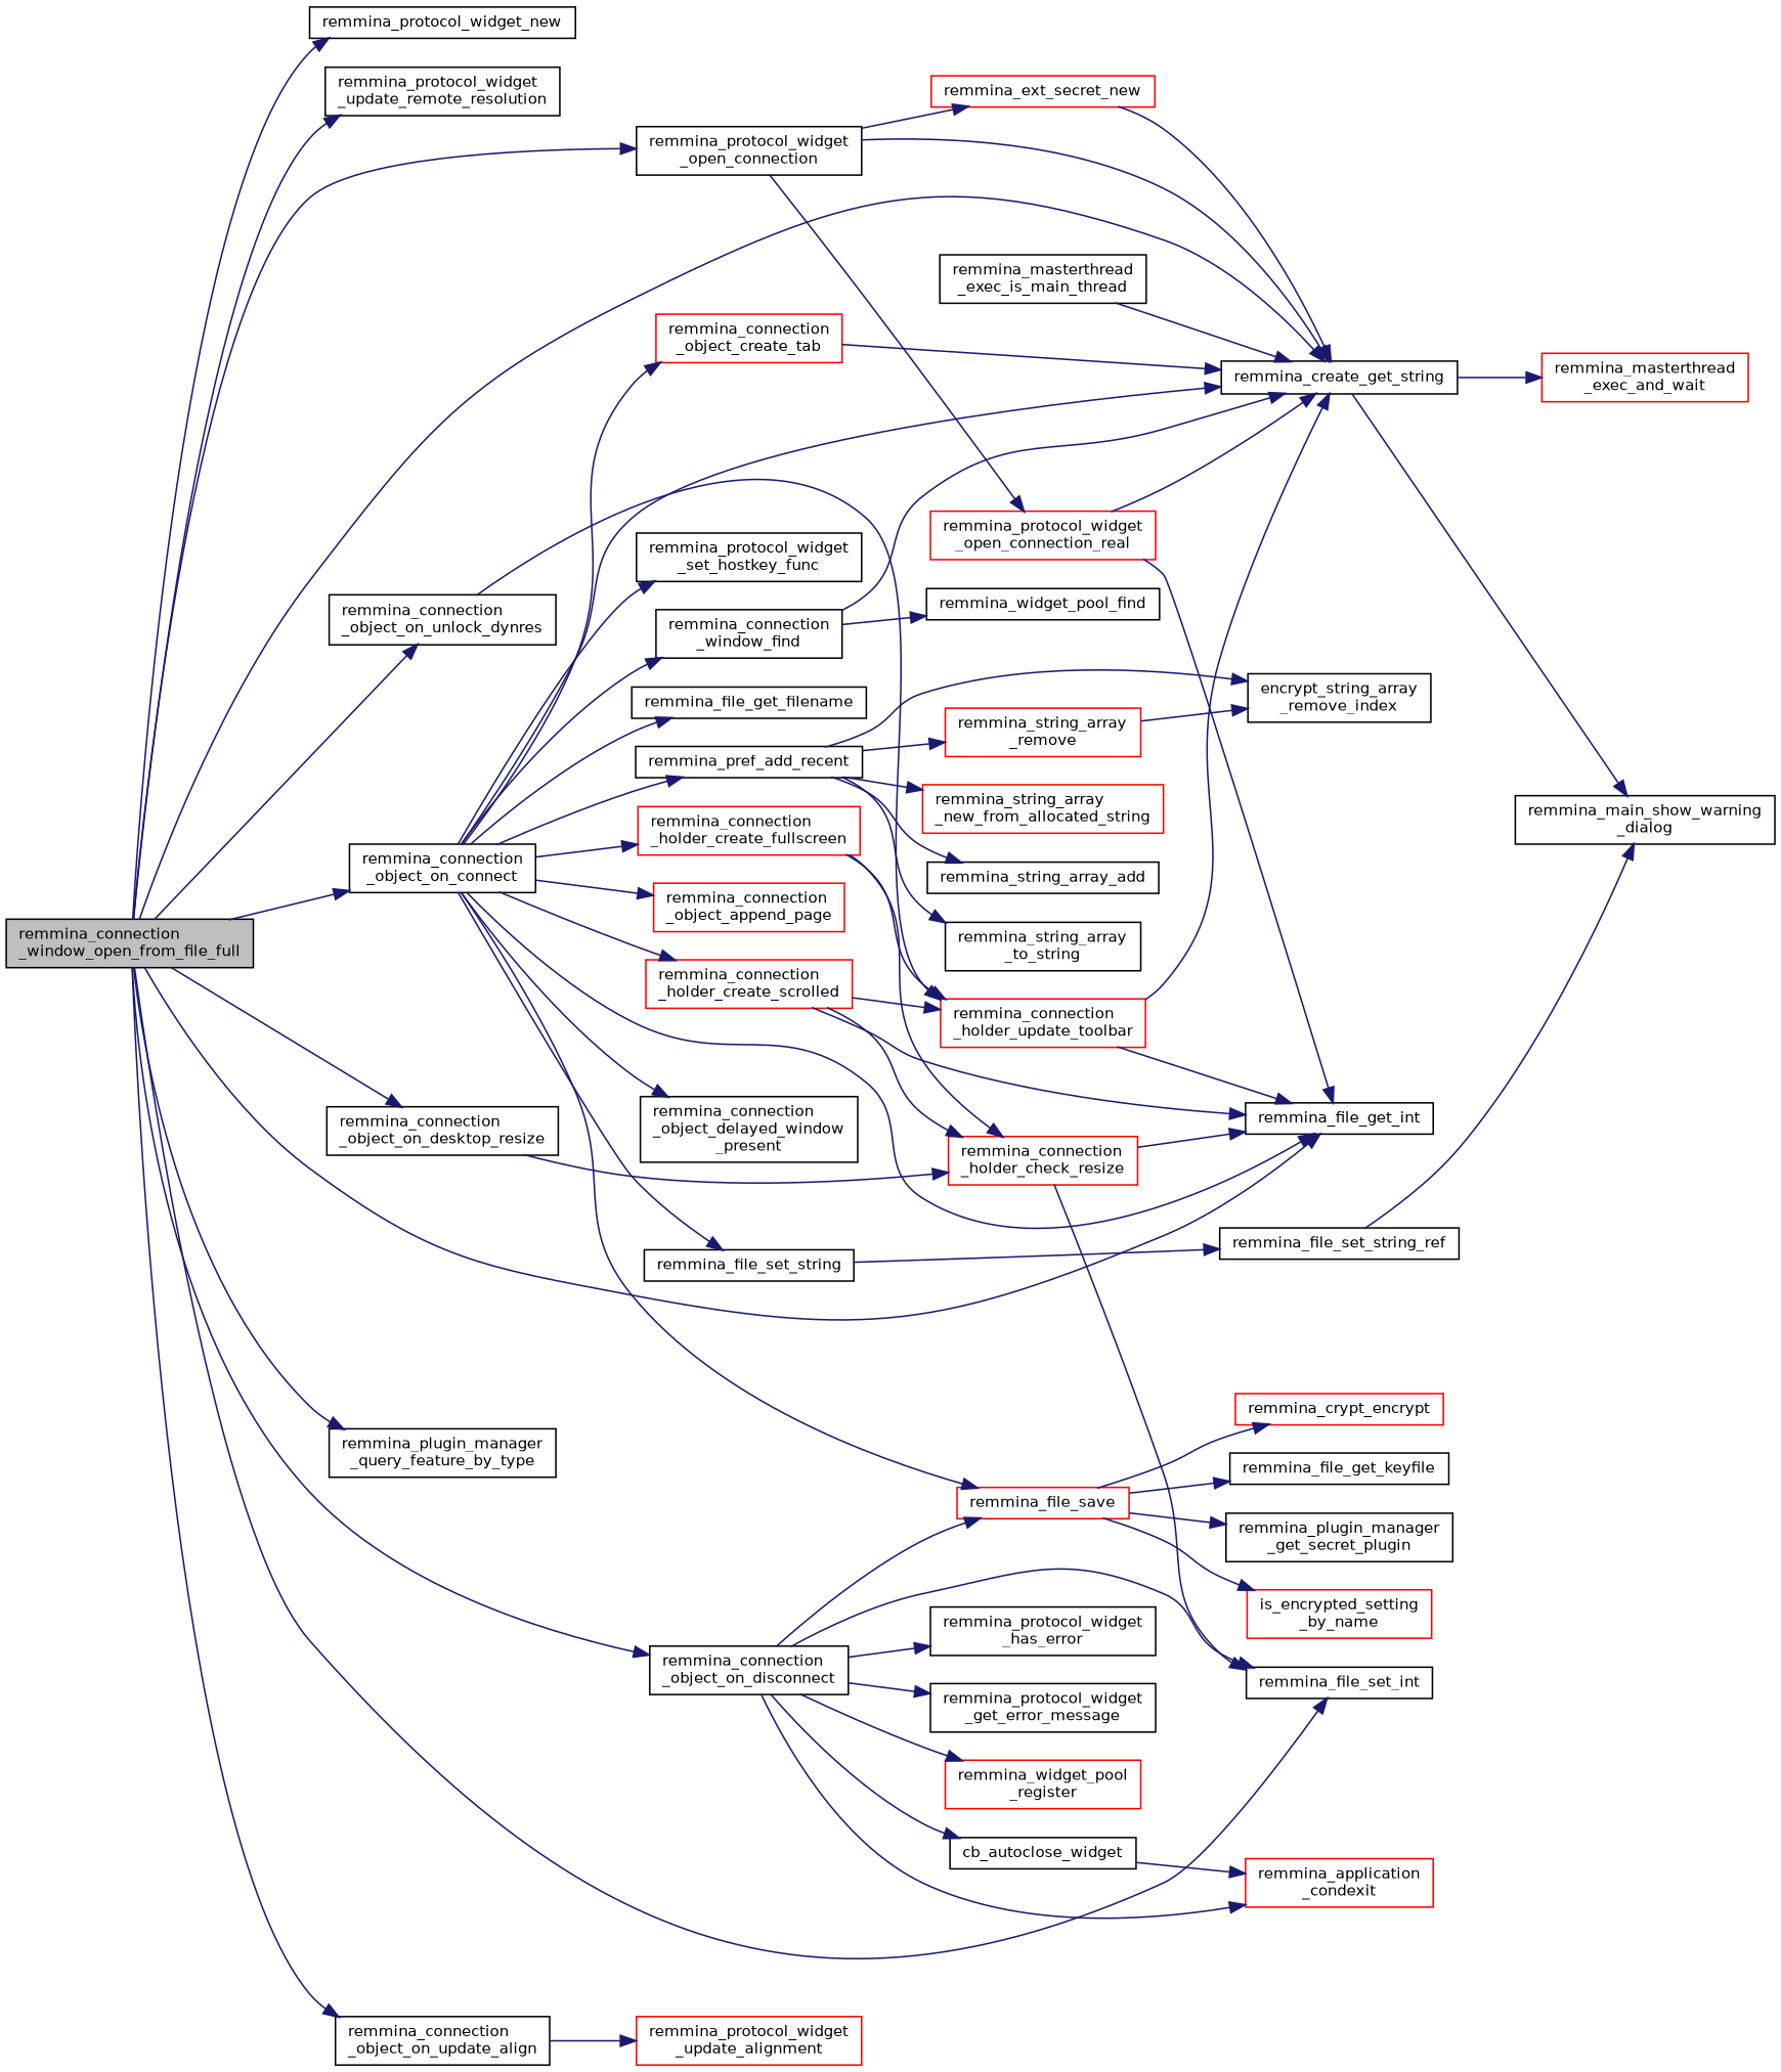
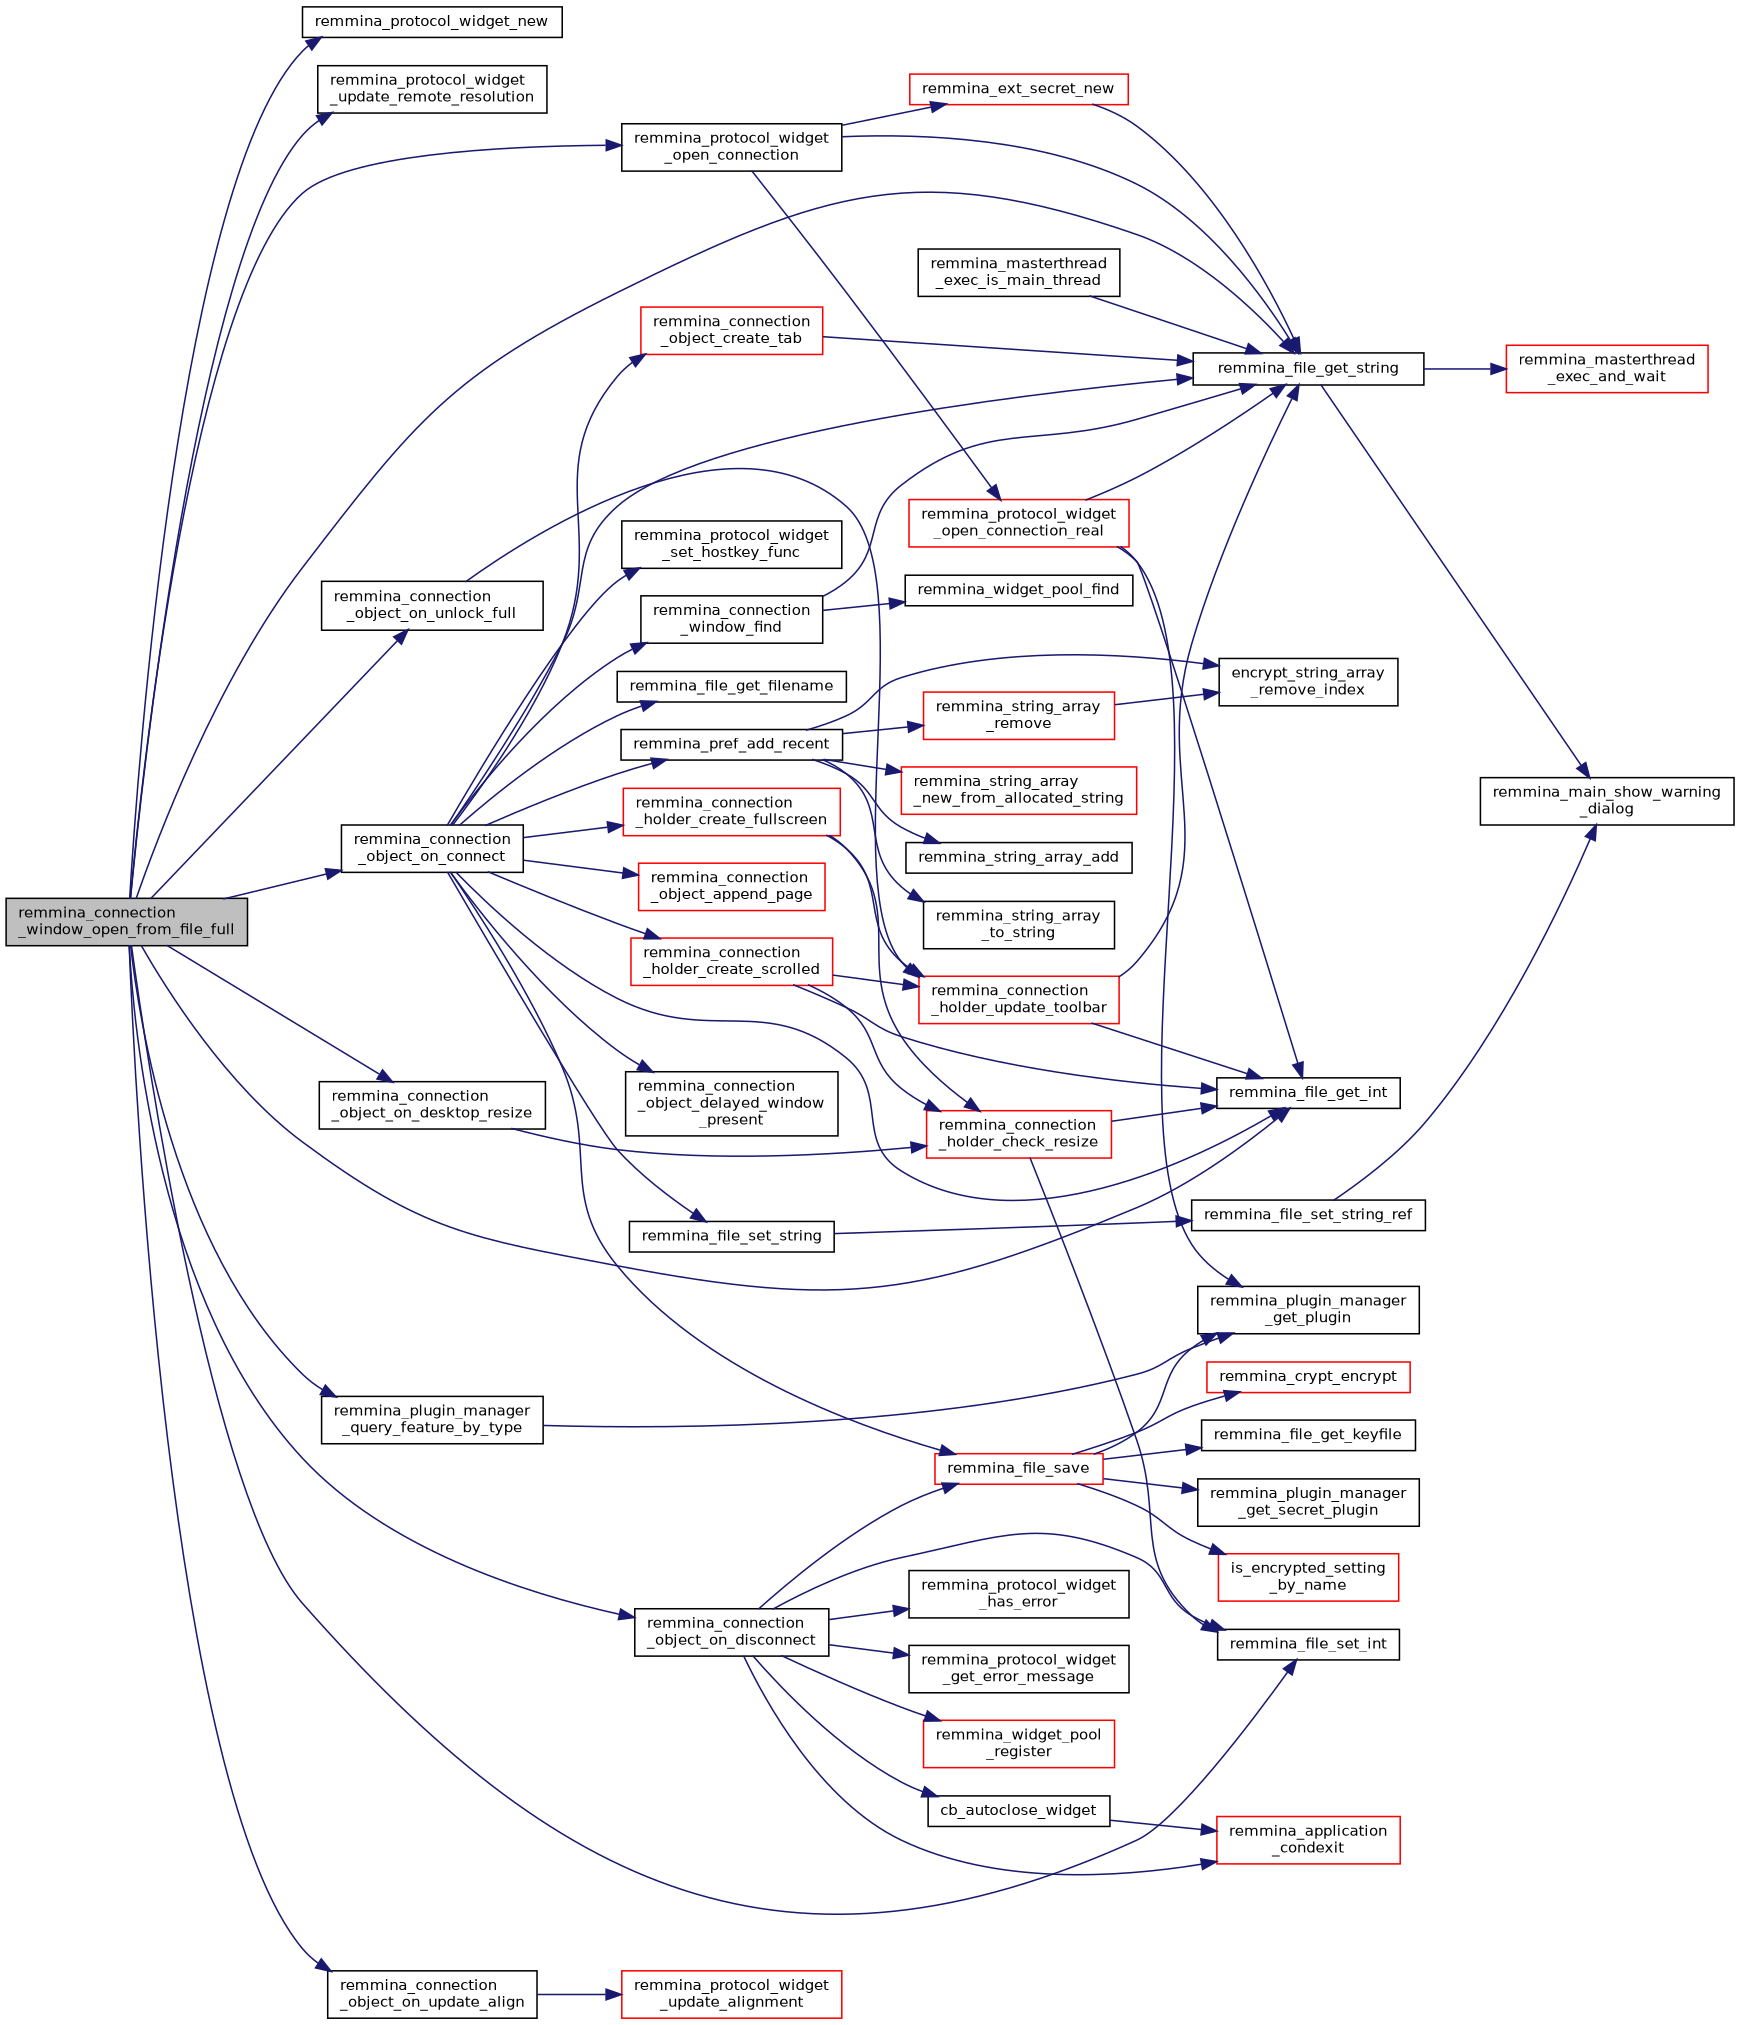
  digraph {
    rankdir=LR
    node [color=black fillcolor=white fontname=Helvetica fontsize=10 shape=record style=filled]
    edge [color=midnightblue fontname=Helvetica fontsize=10 labelfontname=Helvetica labelfontsize=10 style=solid]
    n1 [fillcolor=grey75 fontcolor=black height=0.2 label="remmina_connection\l_window_open_from_file_full" width=0.4]
    n2 [height=0.2 label=remmina_protocol_widget_new width=0.4]
    n3 [height=0.2 label="remmina_protocol_widget\l_update_remote_resolution" width=0.4]
    n4 [height=0.2 label=remmina_file_get_int width=0.4]
    n5 [height=0.2 label="remmina_connection\l_object_on_connect" width=0.4]
-   n6 [height=0.2 label=remmina_create_get_string width=0.4]
+   n6 [height=0.2 label=remmina_file_get_string width=0.4]
    n7 [height=0.2 label=remmina_file_set_int width=0.4]
    n8 [height=0.2 label="remmina_connection\l_object_on_disconnect" width=0.4]
    n9 [height=0.2 label="remmina_connection\l_object_on_desktop_resize" width=0.4]
    n10 [height=0.2 label="remmina_connection\l_object_on_update_align" width=0.4]
-   n11 [height=0.2 label="remmina_connection\l_object_on_unlock_dynres" width=0.4]
+   n11 [height=0.2 label="remmina_connection\l_object_on_unlock_full" width=0.4]
    n12 [height=0.2 label="remmina_plugin_manager\l_query_feature_by_type" width=0.4]
    n13 [height=0.2 label="remmina_protocol_widget\l_open_connection" width=0.4]
    n14 [height=0.2 label="remmina_connection\l_window_find" width=0.4]
    n15 [height=0.2 label="remmina_protocol_widget\l_set_hostkey_func" width=0.4]
    n16 [height=0.2 label=remmina_file_get_filename width=0.4]
    n17 [height=0.2 label=remmina_pref_add_recent width=0.4]
    n18 [height=0.2 label=remmina_file_set_string width=0.4]
    n19 [color=red height=0.2 label=remmina_file_save width=0.4]
    n20 [color=red height=0.2 label="remmina_connection\l_holder_create_fullscreen" width=0.4]
    n21 [color=red height=0.2 label="remmina_connection\l_holder_create_scrolled" width=0.4]
    n22 [color=red height=0.2 label="remmina_connection\l_object_create_tab" width=0.4]
    n23 [color=red height=0.2 label="remmina_connection\l_object_append_page" width=0.4]
    n24 [height=0.2 label="remmina_connection\l_object_delayed_window\l_present" width=0.4]
    n25 [color=red height=0.2 label="remmina_masterthread\l_exec_and_wait" width=0.4]
    n26 [height=0.2 label="remmina_main_show_warning\l_dialog" width=0.4]
    n27 [height=0.2 label="remmina_protocol_widget\l_has_error" width=0.4]
    n28 [height=0.2 label="remmina_protocol_widget\l_get_error_message" width=0.4]
    n29 [height=0.2 label=cb_autoclose_widget width=0.4]
    n30 [color=red height=0.2 label="remmina_application\l_condexit" width=0.4]
    n31 [color=red height=0.2 label="remmina_widget_pool\l_register" width=0.4]
    n32 [color=red height=0.2 label="remmina_connection\l_holder_check_resize" width=0.4]
    n33 [color=red height=0.2 label="remmina_protocol_widget\l_update_alignment" width=0.4]
    n34 [color=red height=0.2 label="remmina_connection\l_holder_update_toolbar" width=0.4]
+   n35 [height=0.2 label="remmina_plugin_manager\l_get_plugin" width=0.4]
    n36 [color=red height=0.2 label=remmina_ext_secret_new width=0.4]
    n37 [color=red height=0.2 label="remmina_protocol_widget\l_open_connection_real" width=0.4]
    n38 [height=0.2 label=remmina_widget_pool_find width=0.4]
    n39 [color=red height=0.2 label="remmina_string_array\l_new_from_allocated_string" width=0.4]
    n40 [color=red height=0.2 label="remmina_string_array\l_remove" width=0.4]
    n41 [height=0.2 label="encrypt_string_array\l_remove_index" width=0.4]
    n42 [height=0.2 label=remmina_string_array_add width=0.4]
    n43 [height=0.2 label="remmina_string_array\l_to_string" width=0.4]
    n44 [height=0.2 label=remmina_file_set_string_ref width=0.4]
    n45 [height=0.2 label=remmina_file_get_keyfile width=0.4]
    n46 [height=0.2 label="remmina_plugin_manager\l_get_secret_plugin" width=0.4]
    n47 [color=red height=0.2 label="is_encrypted_setting\l_by_name" width=0.4]
    n48 [color=red height=0.2 label=remmina_crypt_encrypt width=0.4]
    n49 [height=0.2 label="remmina_masterthread\l_exec_is_main_thread" width=0.4]
    n1 -> n2
    n1 -> n3
    n1 -> n4
    n1 -> n5
    n1 -> n6
    n1 -> n7
    n1 -> n8
    n1 -> n9
    n1 -> n10
    n1 -> n11
    n1 -> n12
    n1 -> n13
    n5 -> n4
    n5 -> n6
    n5 -> n14
    n5 -> n15
    n5 -> n16
    n5 -> n17
    n5 -> n18
    n5 -> n19
    n5 -> n20
    n5 -> n21
    n5 -> n22
    n5 -> n23
    n5 -> n24
    n6 -> n25
    n6 -> n26
    n8 -> n7
    n8 -> n19
    n8 -> n27
    n8 -> n28
    n8 -> n29
    n8 -> n30
    n8 -> n31
    n9 -> n32
    n10 -> n33
    n11 -> n34
+   n12 -> n35
    n13 -> n6
    n13 -> n36
    n13 -> n37
    n14 -> n6
    n14 -> n38
    n17 -> n39
    n17 -> n40
    n17 -> n41
    n17 -> n42
    n17 -> n43
    n18 -> n44
+   n19 -> n35
    n19 -> n45
    n19 -> n46
    n19 -> n47
    n19 -> n48
    n20 -> n32
    n20 -> n34
    n21 -> n4
    n21 -> n32
    n21 -> n34
    n22 -> n6
    n29 -> n30
    n32 -> n4
    n32 -> n7
    n34 -> n4
    n34 -> n6
    n36 -> n6
    n37 -> n4
    n37 -> n6
+   n37 -> n35
    n40 -> n41
    n44 -> n26
    n49 -> n6
  }
